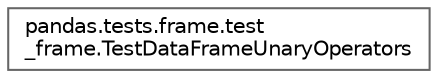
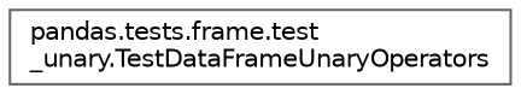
  digraph {
    rankdir=LR
-   n1 [color=grey40 fillcolor=white fontname=Helvetica fontsize=10 height=0.2 label="pandas.tests.frame.test\l_frame.TestDataFrameUnaryOperators" shape=box style=filled width=0.4]
+   n1 [color=grey40 fillcolor=white fontname=Helvetica fontsize=10 height=0.2 label="pandas.tests.frame.test\l_unary.TestDataFrameUnaryOperators" shape=box style=filled width=0.4]
  }
